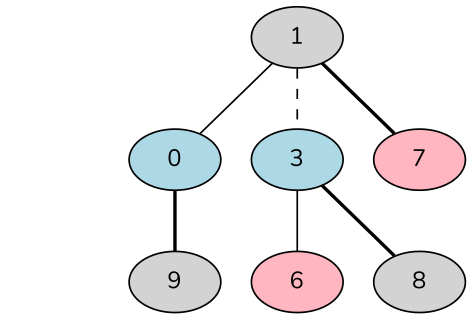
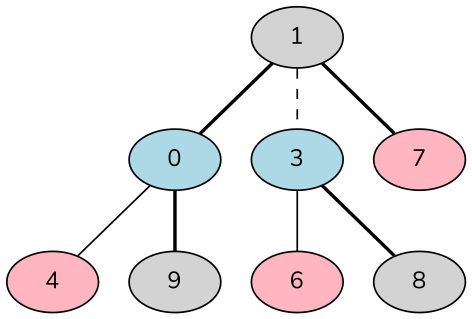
  graph {
    fontname=Nunito
    node [chem=C fillcolor=lightgrey fontname=Nunito style=filled]
    edge [fontname=Nunito style=bold valence=1]
    n1 [fillcolor=lightblue label=0]
    1
    3 [fillcolor=lightblue]
    7 [chem=H fillcolor=lightpink]
+   4 [chem=Cl fillcolor=lightpink]
    n6 [chem=Cl label=9]
    6 [chem=O fillcolor=lightpink]
    8 [chem=H]
+   n1 -- 4 [style=solid]
    n1 -- n6
-   1 -- n1 [style=solid valence=2]
+   1 -- n1 [valence=2]
    1 -- 3 [style=dashed]
    1 -- 7
    3 -- 6 [style=solid valence=2]
    3 -- 8
  }
